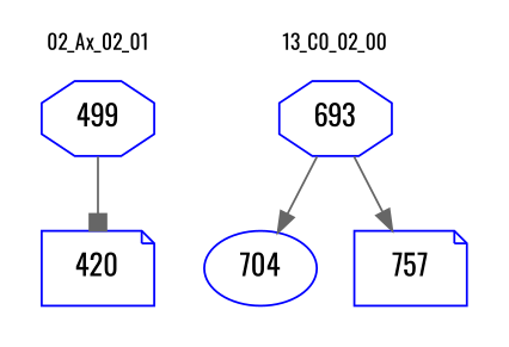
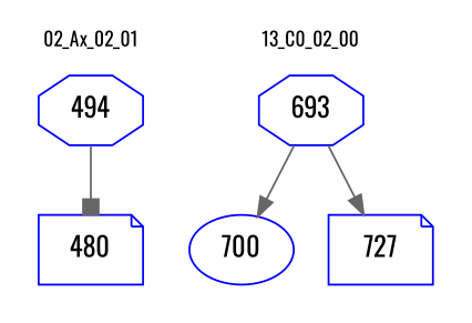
  digraph {
    fontname=Oswald
    node [color=blue fontname=Oswald shape=octagon]
    edge [arrowhead=normal color=gray40 fontname=Oswald]
-   n1 [label=499]
-   n2 [label=420 shape=note]
+   n1 [label=494]
+   n2 [label=480 shape=note]
    n3 [label=693]
-   n4 [label=704 shape=ellipse]
-   n5 [label=757 shape=note]
+   n4 [label=700 shape=ellipse]
+   n5 [label=727 shape=note]
    subgraph cluster_1 {
      color=white
      fontsize=10
      label="02_Ax_02_01"
      n1
      n2
    }
    subgraph cluster_2 {
      color=white
      fontsize=10
      label="13_C0_02_00"
      n3
      n4
      n5
    }
    n1 -> n2 [arrowhead=box]
    n3 -> n4
    n3 -> n5
  }
